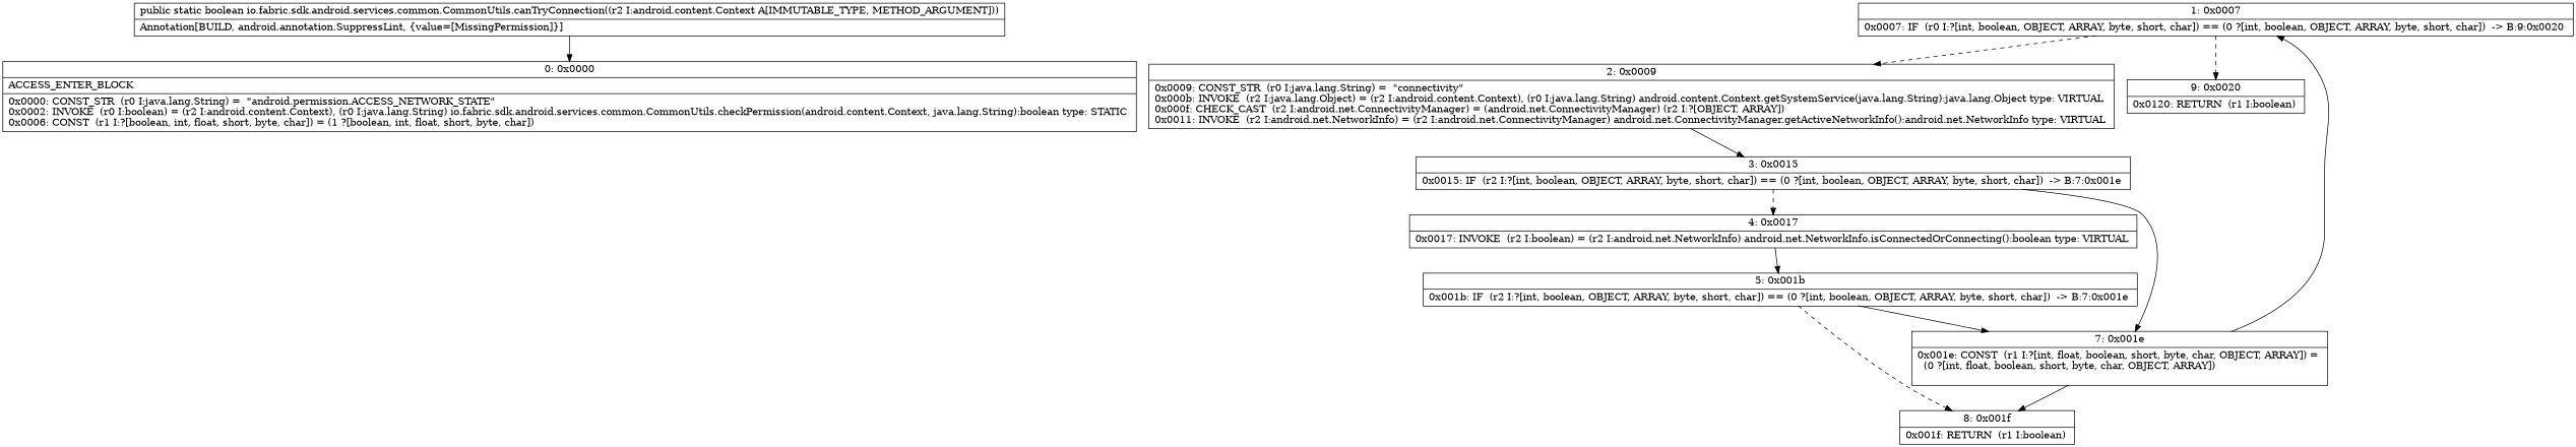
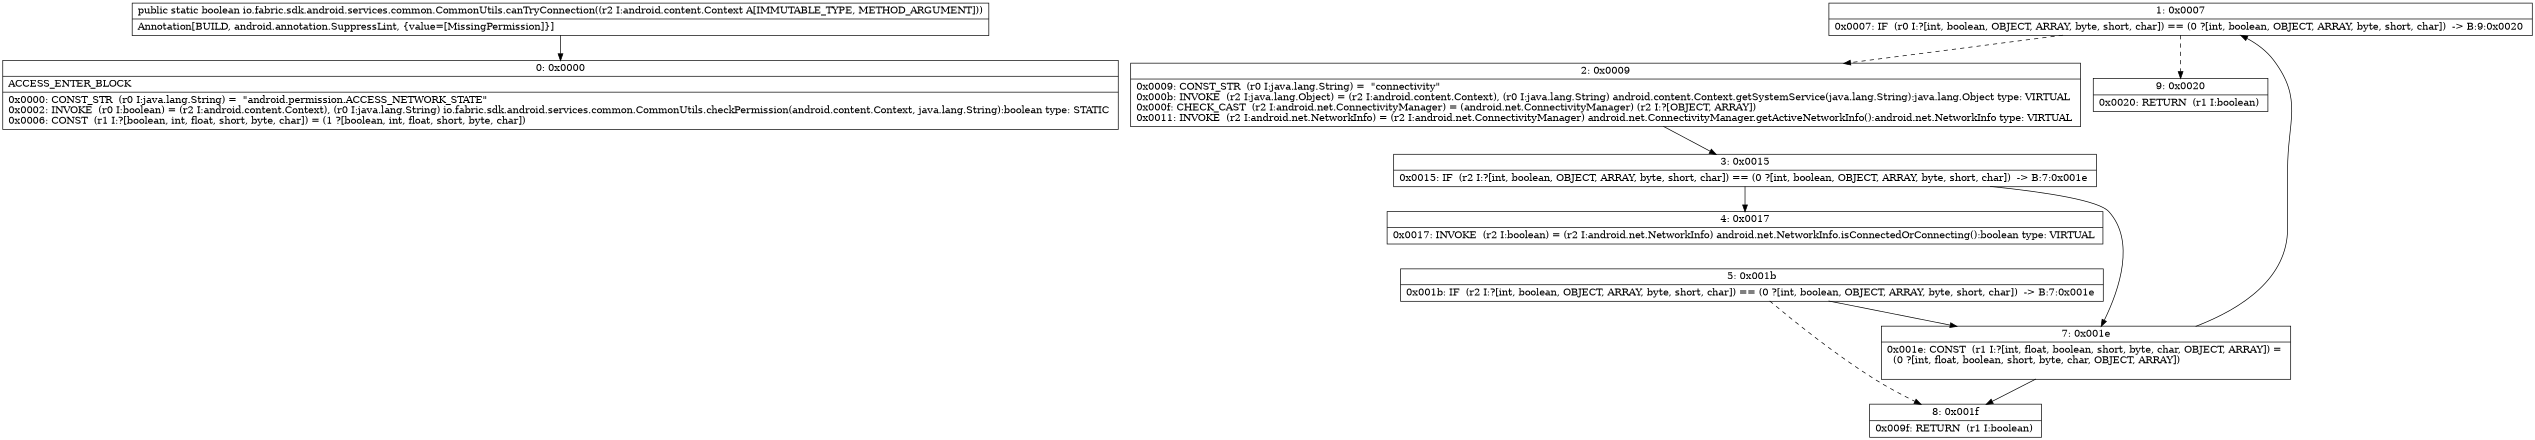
  digraph {
    node [shape=record]
    n1 [label="{0\:\ 0x0000|ACCESS_ENTER_BLOCK\l|0x0000: CONST_STR  (r0 I:java.lang.String) =  \"android.permission.ACCESS_NETWORK_STATE\" \l0x0002: INVOKE  (r0 I:boolean) = (r2 I:android.content.Context), (r0 I:java.lang.String) io.fabric.sdk.android.services.common.CommonUtils.checkPermission(android.content.Context, java.lang.String):boolean type: STATIC \l0x0006: CONST  (r1 I:?[boolean, int, float, short, byte, char]) = (1 ?[boolean, int, float, short, byte, char]) \l}"]
    n2 [label="{1\:\ 0x0007|0x0007: IF  (r0 I:?[int, boolean, OBJECT, ARRAY, byte, short, char]) == (0 ?[int, boolean, OBJECT, ARRAY, byte, short, char])  \-\> B:9:0x0020 \l}"]
    n3 [label="{2\:\ 0x0009|0x0009: CONST_STR  (r0 I:java.lang.String) =  \"connectivity\" \l0x000b: INVOKE  (r2 I:java.lang.Object) = (r2 I:android.content.Context), (r0 I:java.lang.String) android.content.Context.getSystemService(java.lang.String):java.lang.Object type: VIRTUAL \l0x000f: CHECK_CAST  (r2 I:android.net.ConnectivityManager) = (android.net.ConnectivityManager) (r2 I:?[OBJECT, ARRAY]) \l0x0011: INVOKE  (r2 I:android.net.NetworkInfo) = (r2 I:android.net.ConnectivityManager) android.net.ConnectivityManager.getActiveNetworkInfo():android.net.NetworkInfo type: VIRTUAL \l}"]
-   n4 [label="{9\:\ 0x0020|0x0120: RETURN  (r1 I:boolean) \l}"]
+   n4 [label="{9\:\ 0x0020|0x0020: RETURN  (r1 I:boolean) \l}"]
    n5 [label="{3\:\ 0x0015|0x0015: IF  (r2 I:?[int, boolean, OBJECT, ARRAY, byte, short, char]) == (0 ?[int, boolean, OBJECT, ARRAY, byte, short, char])  \-\> B:7:0x001e \l}"]
    n6 [label="{4\:\ 0x0017|0x0017: INVOKE  (r2 I:boolean) = (r2 I:android.net.NetworkInfo) android.net.NetworkInfo.isConnectedOrConnecting():boolean type: VIRTUAL \l}"]
    n7 [label="{7\:\ 0x001e|0x001e: CONST  (r1 I:?[int, float, boolean, short, byte, char, OBJECT, ARRAY]) = \l  (0 ?[int, float, boolean, short, byte, char, OBJECT, ARRAY])\l \l}"]
    n8 [label="{5\:\ 0x001b|0x001b: IF  (r2 I:?[int, boolean, OBJECT, ARRAY, byte, short, char]) == (0 ?[int, boolean, OBJECT, ARRAY, byte, short, char])  \-\> B:7:0x001e \l}"]
-   n9 [label="{8\:\ 0x001f|0x001f: RETURN  (r1 I:boolean) \l}"]
+   n9 [label="{8\:\ 0x001f|0x009f: RETURN  (r1 I:boolean) \l}"]
    n10 [label="{public static boolean io.fabric.sdk.android.services.common.CommonUtils.canTryConnection((r2 I:android.content.Context A[IMMUTABLE_TYPE, METHOD_ARGUMENT]))  | Annotation[BUILD, android.annotation.SuppressLint, \{value=[MissingPermission]\}]\l}"]
    n2 -> n3 [style=dashed]
    n2 -> n4 [style=dashed]
    n3 -> n5
-   n5 -> n6 [style=dashed]
+   n5 -> n6 [style=solid]
    n5 -> n7
-   n6 -> n8
    n7 -> n2
    n7 -> n9
    n8 -> n7
    n8 -> n9 [style=dashed]
    n10 -> n1
  }
